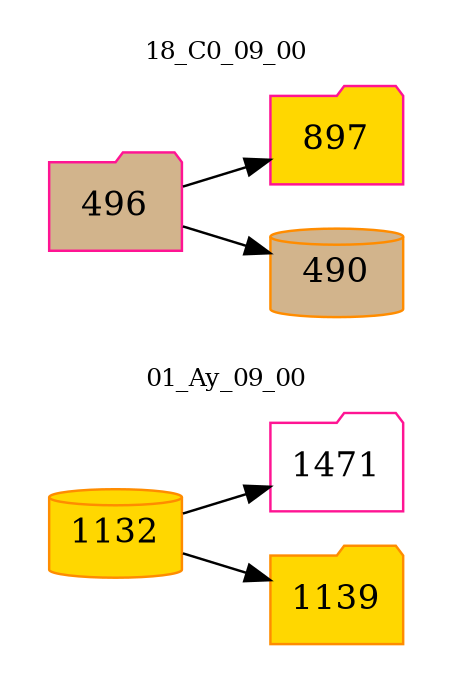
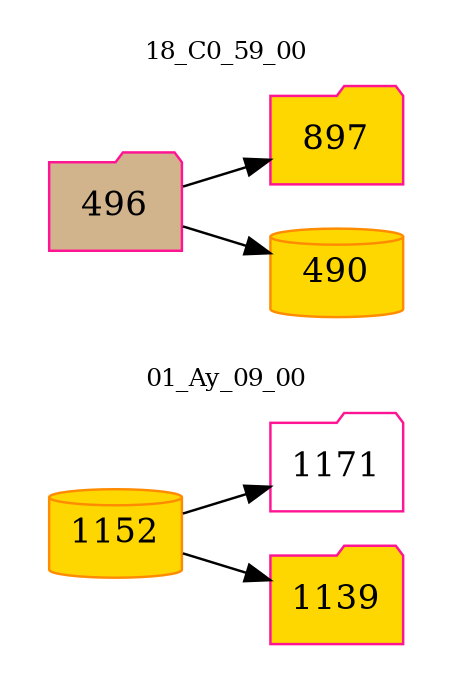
  digraph {
    rankdir=LR
    node [color=darkorange fillcolor=gold shape=folder style=filled]
    edge [color=black]
-   n1 [label=1132 shape=cylinder]
-   n2 [label=1139]
-   n3 [color=deeppink fillcolor=white label=1471]
+   n1 [label=1152 shape=cylinder]
+   n2 [color=deeppink label=1139]
+   n3 [color=deeppink fillcolor=white label=1171]
    n4 [color=deeppink fillcolor=tan label=496]
-   n5 [fillcolor=tan label=490 shape=cylinder]
+   n5 [label=490 shape=cylinder]
    n6 [color=deeppink label=897]
    subgraph cluster_1 {
      color=white
      fontsize=10
      label="01_Ay_09_00"
      n1
      n2
      n3
    }
    subgraph cluster_2 {
      color=white
      fontsize=10
-     label="18_C0_09_00"
+     label="18_C0_59_00"
      n4
      n5
      n6
    }
    n1 -> n2
    n1 -> n3
    n4 -> n5
    n4 -> n6
  }
